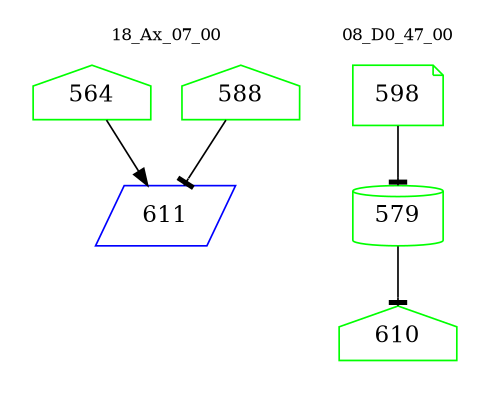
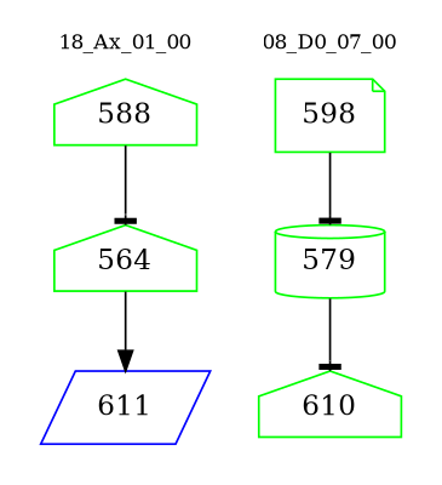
  digraph {
    node [color=green shape=house]
    edge [arrowhead=tee color=black]
    n1 [label=588]
    n2 [label=564]
    n3 [color=blue label=611 shape=parallelogram]
    n4 [label=598 shape=note]
    n5 [label=579 shape=cylinder]
    n6 [label=610]
    subgraph cluster_1 {
      color=white
      fontsize=10
-     label="18_Ax_07_00"
+     label="18_Ax_01_00"
      n1
      n2
      n3
    }
    subgraph cluster_2 {
      color=white
      fontsize=10
-     label="08_D0_47_00"
+     label="08_D0_07_00"
      n4
      n5
      n6
    }
-   n1 -> n3
+   n1 -> n2
    n2 -> n3 [arrowhead=normal]
    n4 -> n5
    n5 -> n6
  }
